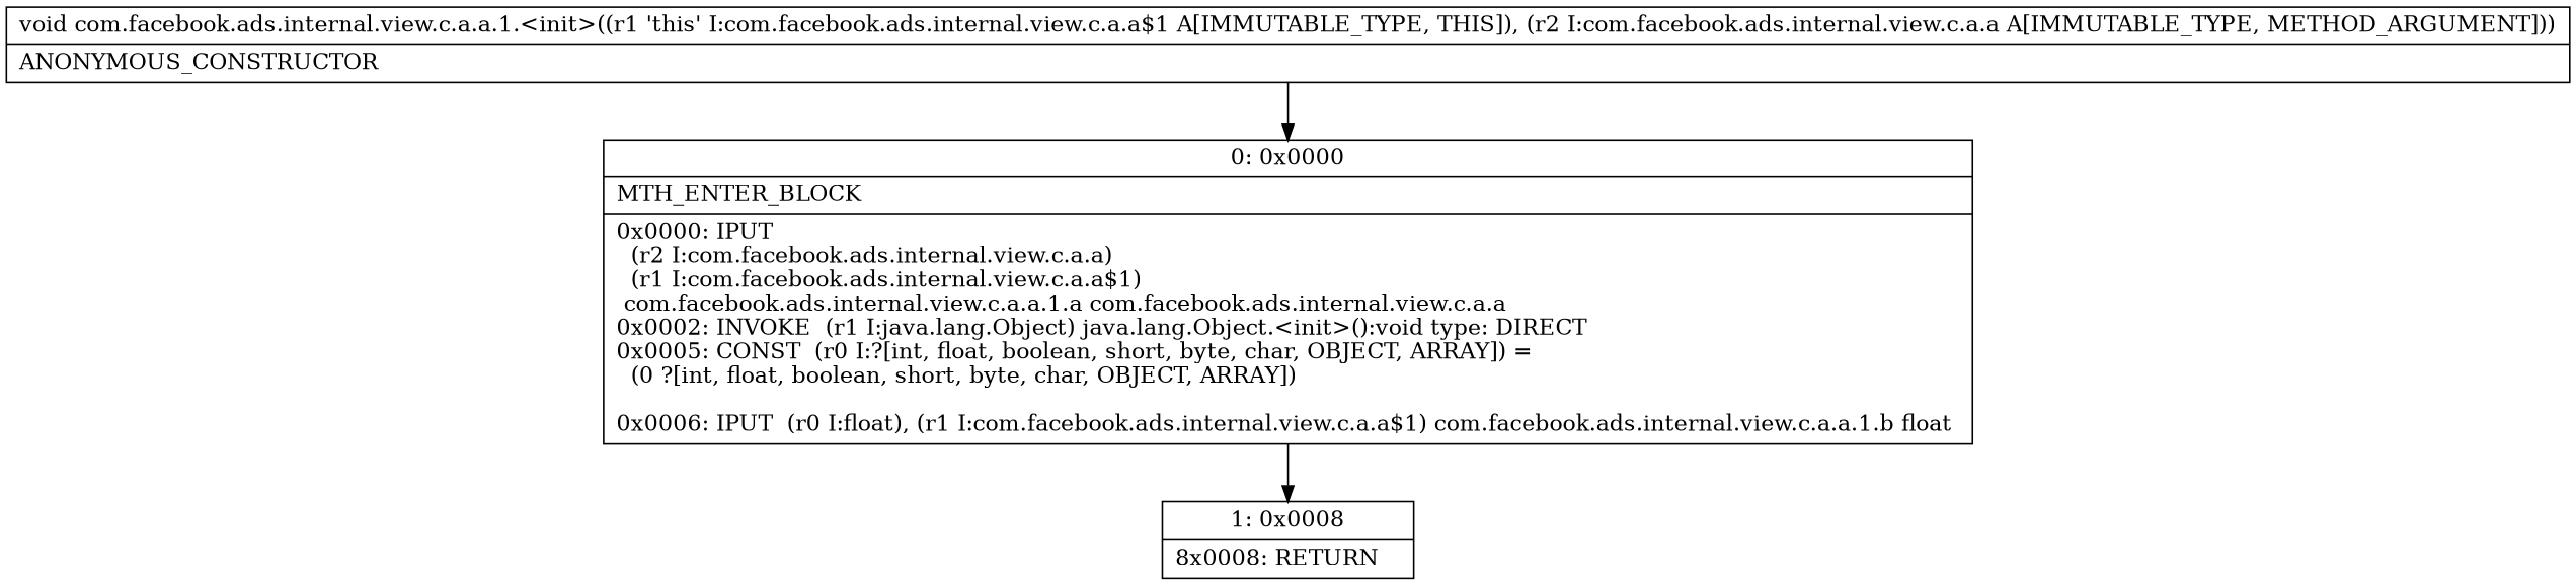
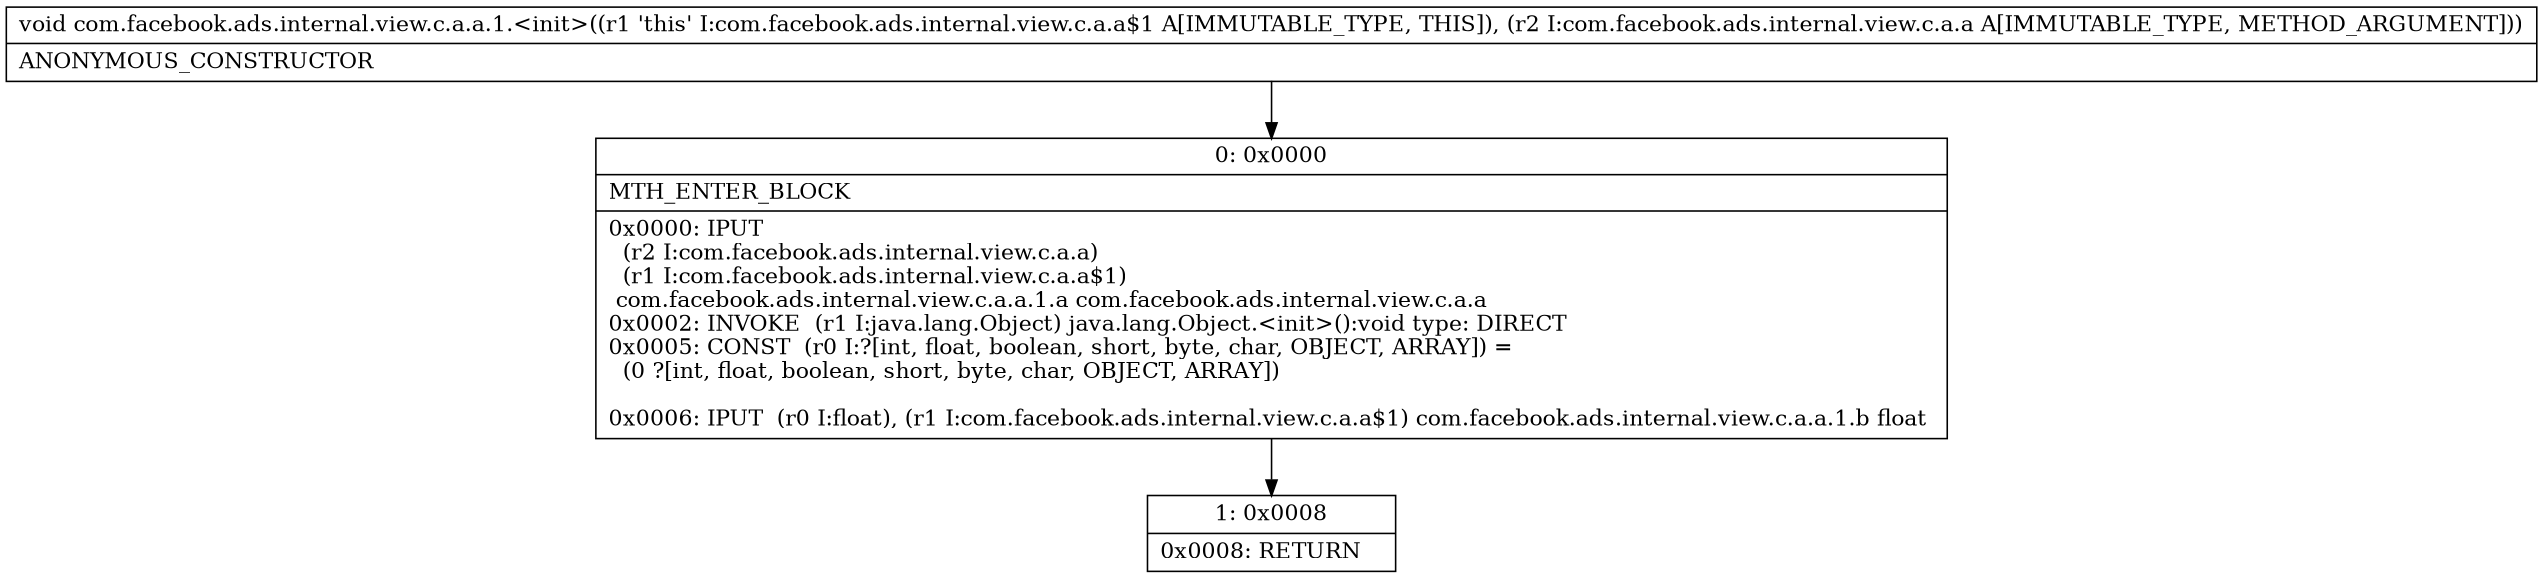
  digraph {
    node [shape=record]
    n1 [label="{0\:\ 0x0000|MTH_ENTER_BLOCK\l|0x0000: IPUT  \l  (r2 I:com.facebook.ads.internal.view.c.a.a)\l  (r1 I:com.facebook.ads.internal.view.c.a.a$1)\l com.facebook.ads.internal.view.c.a.a.1.a com.facebook.ads.internal.view.c.a.a \l0x0002: INVOKE  (r1 I:java.lang.Object) java.lang.Object.\<init\>():void type: DIRECT \l0x0005: CONST  (r0 I:?[int, float, boolean, short, byte, char, OBJECT, ARRAY]) = \l  (0 ?[int, float, boolean, short, byte, char, OBJECT, ARRAY])\l \l0x0006: IPUT  (r0 I:float), (r1 I:com.facebook.ads.internal.view.c.a.a$1) com.facebook.ads.internal.view.c.a.a.1.b float \l}"]
-   n2 [label="{1\:\ 0x0008|8x0008: RETURN   \l}"]
+   n2 [label="{1\:\ 0x0008|0x0008: RETURN   \l}"]
    n3 [label="{void com.facebook.ads.internal.view.c.a.a.1.\<init\>((r1 'this' I:com.facebook.ads.internal.view.c.a.a$1 A[IMMUTABLE_TYPE, THIS]), (r2 I:com.facebook.ads.internal.view.c.a.a A[IMMUTABLE_TYPE, METHOD_ARGUMENT]))  | ANONYMOUS_CONSTRUCTOR\l}"]
    n1 -> n2
    n3 -> n1
  }
